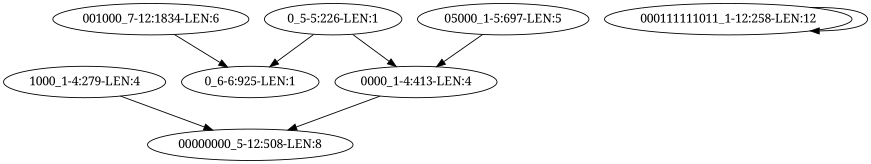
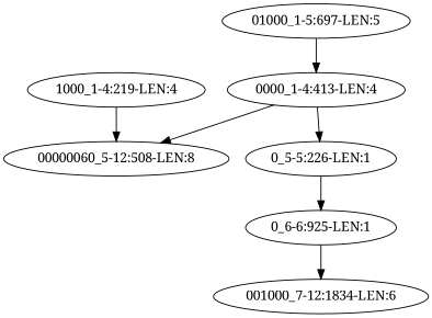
  digraph {
    fontname="Noto Serif"
    node [fontname="Noto Serif"]
    edge [fontname="Noto Serif"]
-   "1000_1-4:219-LEN:4" [label="1000_1-4:279-LEN:4"]
-   "00000000_5-12:508-LEN:8"
+   "1000_1-4:219-LEN:4"
+   "00000000_5-12:508-LEN:8" [label="00000060_5-12:508-LEN:8"]
    "0_5-5:226-LEN:1"
    "0_6-6:925-LEN:1"
    n5 [label="001000_7-12:1834-LEN:6"]
-   "01000_1-5:697-LEN:5" [label="05000_1-5:697-LEN:5"]
+   "01000_1-5:697-LEN:5"
    "0000_1-4:413-LEN:4"
-   "000111111011_1-12:258-LEN:12"
    "1000_1-4:219-LEN:4" -> "00000000_5-12:508-LEN:8"
    "0_5-5:226-LEN:1" -> "0_6-6:925-LEN:1"
-   n5 -> "0_6-6:925-LEN:1"
+   "0_6-6:925-LEN:1" -> n5
    "01000_1-5:697-LEN:5" -> "0000_1-4:413-LEN:4"
    "0000_1-4:413-LEN:4" -> "00000000_5-12:508-LEN:8"
-   "0_5-5:226-LEN:1" -> "0000_1-4:413-LEN:4"
-   "000111111011_1-12:258-LEN:12" -> "000111111011_1-12:258-LEN:12"
+   "0000_1-4:413-LEN:4" -> "0_5-5:226-LEN:1"
  }
